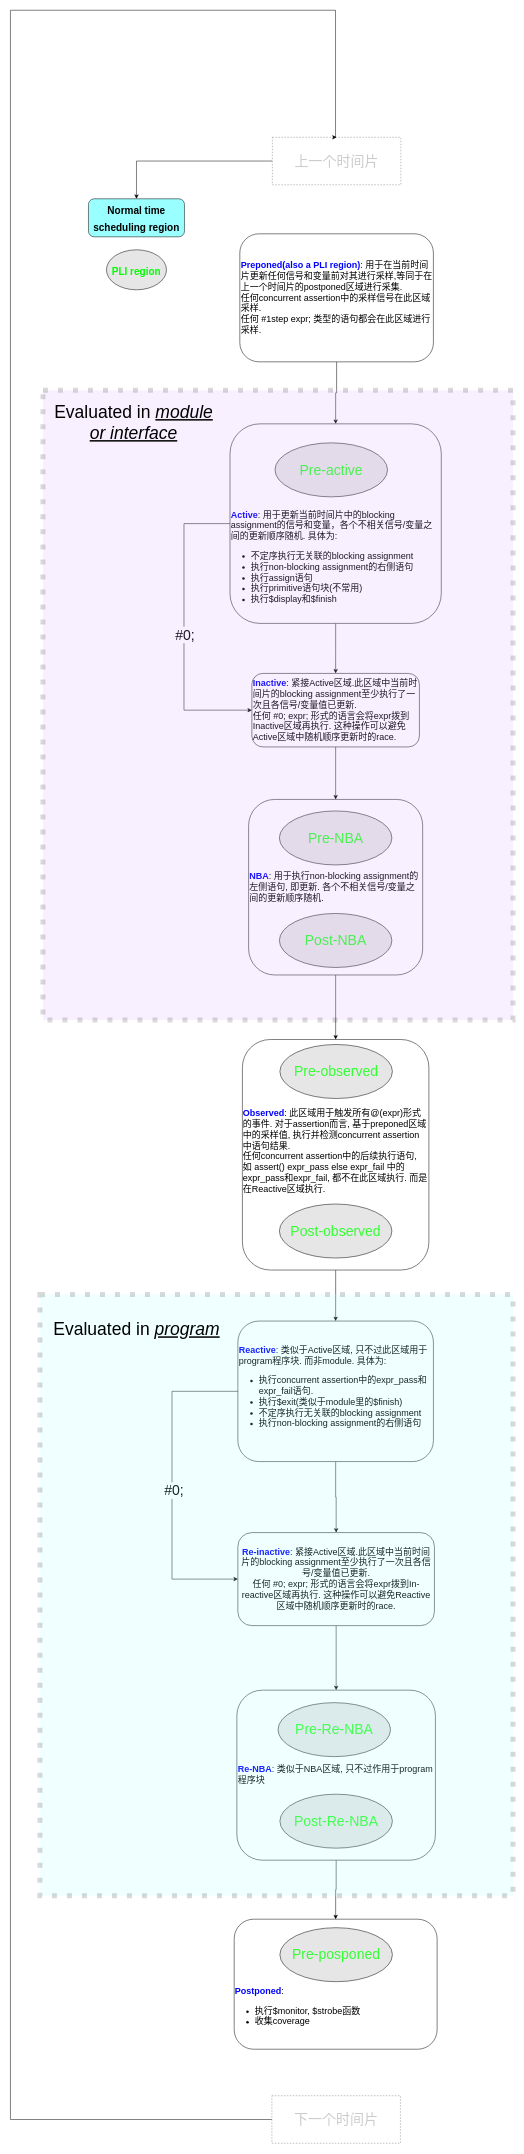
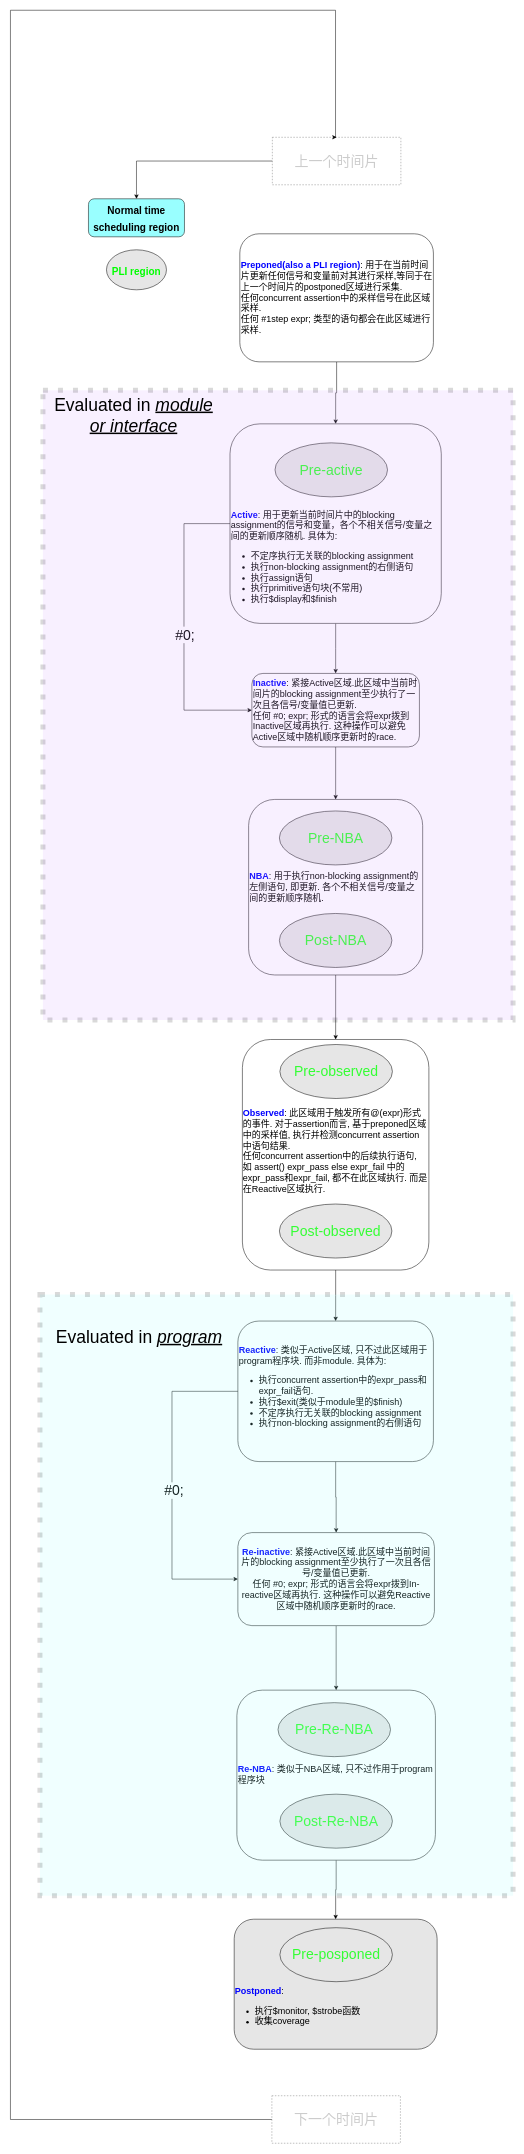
  <mxCell id="0" />
  <mxCell id="1" parent="0" />
  <mxCell id="2" style="edgeStyle=orthogonalEdgeStyle;rounded=0;orthogonalLoop=1;jettySize=auto;html=1;entryX=0.5;entryY=0;entryDx=0;entryDy=0;" edge="1" parent="1" source="3" target="5"><mxGeometry relative="1" as="geometry" /></mxCell>
  <mxCell id="3" value="&lt;font style=&quot;font-size: 18px&quot;&gt;&lt;font color=&quot;#0000ff&quot;&gt;&lt;b&gt;Preponed(also a PLI region)&lt;/b&gt;&lt;/font&gt;: 用于在当前时间片更新任何信号和变量前对其进行采样,等同于在上一个时间片的postponed区域进行采集.&lt;br&gt;任何concurrent assertion中的采样信号在此区域采样.&lt;br&gt;任何 #1step expr; 类型的语句都会在此区域进行采样.&lt;/font&gt;" style="rounded=1;whiteSpace=wrap;html=1;align=left;" parent="1" vertex="1"><mxGeometry x="478.64" y="467" width="387.12" height="256" as="geometry" /></mxCell>
  <mxCell id="4" style="edgeStyle=orthogonalEdgeStyle;rounded=0;orthogonalLoop=1;jettySize=auto;html=1;entryX=0.5;entryY=0;entryDx=0;entryDy=0;" edge="1" parent="1" source="5" target="9"><mxGeometry relative="1" as="geometry" /></mxCell>
  <mxCell id="5" value="&lt;font style=&quot;font-size: 18px&quot;&gt;&lt;font color=&quot;#0000ff&quot;&gt;&lt;b&gt;&lt;br&gt;&lt;br&gt;&lt;br&gt;&lt;br&gt;&lt;br&gt;&lt;br&gt;&lt;br&gt;Active&lt;/b&gt;&lt;/font&gt;: 用于更新当前时间片中的blocking assignment的信号和变量，各个不相关信号/变量之间的更新顺序随机. 具体为:&lt;br&gt;&lt;ul&gt;&lt;li&gt;不定序执行无关联的blocking assignment&lt;/li&gt;&lt;li&gt;执行non-blocking assignment的右侧语句&lt;/li&gt;&lt;li&gt;执行assign语句&lt;/li&gt;&lt;li&gt;执行primitive语句块(不常用)&lt;/li&gt;&lt;li&gt;执行$display和$finish&lt;/li&gt;&lt;/ul&gt;&lt;/font&gt;" style="rounded=1;whiteSpace=wrap;html=1;align=left;" parent="1" vertex="1"><mxGeometry x="459.01" y="847" width="422.5" height="399" as="geometry" /></mxCell>
  <mxCell id="6" style="edgeStyle=orthogonalEdgeStyle;rounded=0;orthogonalLoop=1;jettySize=auto;html=1;entryX=0;entryY=0.5;entryDx=0;entryDy=0;exitX=0;exitY=0.5;exitDx=0;exitDy=0;endArrow=none;endFill=0;startArrow=classic;startFill=1;" edge="1" parent="1" source="9" target="5"><mxGeometry relative="1" as="geometry"><Array as="points"><mxPoint x="367" y="1420" /><mxPoint x="367" y="1047" /></Array></mxGeometry></mxCell>
  <mxCell id="7" value="&lt;font style=&quot;font-size: 28px;&quot;&gt;#0;&lt;/font&gt;" style="edgeLabel;html=1;align=center;verticalAlign=middle;resizable=0;points=[];fontSize=28;" vertex="1" connectable="0" parent="6"><mxGeometry x="-0.078" relative="1" as="geometry"><mxPoint x="1" y="-10" as="offset" /></mxGeometry></mxCell>
  <mxCell id="8" style="edgeStyle=orthogonalEdgeStyle;rounded=0;orthogonalLoop=1;jettySize=auto;html=1;entryX=0.5;entryY=0;entryDx=0;entryDy=0;" edge="1" parent="1" source="9" target="11"><mxGeometry relative="1" as="geometry" /></mxCell>
  <mxCell id="9" value="&lt;font style=&quot;font-size: 18px&quot;&gt;&lt;font color=&quot;#0000ff&quot;&gt;&lt;b&gt;Inactive&lt;/b&gt;&lt;/font&gt;: 紧接Active区域.此区域中当前时间片的blocking assignment至少执行了一次且各信号/变量值已更新.&lt;br&gt;任何 #0; expr; 形式的语言会将expr拨到Inactive区域再执行. 这种操作可以避免Active区域中随机顺序更新时的race.&lt;br&gt;&lt;/font&gt;" style="rounded=1;whiteSpace=wrap;html=1;align=left;" parent="1" vertex="1"><mxGeometry x="502.75" y="1346" width="335" height="147" as="geometry" /></mxCell>
  <mxCell id="10" style="edgeStyle=orthogonalEdgeStyle;rounded=0;orthogonalLoop=1;jettySize=auto;html=1;entryX=0.5;entryY=0;entryDx=0;entryDy=0;" edge="1" parent="1" source="11" target="13"><mxGeometry relative="1" as="geometry" /></mxCell>
  <mxCell id="11" value="&lt;font style=&quot;font-size: 18px&quot;&gt;&lt;b&gt;&lt;font color=&quot;#0000ff&quot;&gt;NBA&lt;/font&gt;&lt;/b&gt;: 用于执行non-blocking assignment的左侧语句, 即更新.&amp;nbsp;&lt;/font&gt;&lt;span style=&quot;font-size: 18px&quot;&gt;各个不相关信号/变量之间的更新顺序随机.&lt;/span&gt;" style="rounded=1;whiteSpace=wrap;html=1;align=left;" parent="1" vertex="1"><mxGeometry x="496.25" y="1598" width="348" height="351" as="geometry" /></mxCell>
  <mxCell id="12" style="edgeStyle=orthogonalEdgeStyle;rounded=0;orthogonalLoop=1;jettySize=auto;html=1;entryX=0.5;entryY=0;entryDx=0;entryDy=0;" edge="1" parent="1" source="13" target="15"><mxGeometry relative="1" as="geometry" /></mxCell>
  <mxCell id="13" value="&lt;div style=&quot;text-align: left&quot;&gt;&lt;font style=&quot;font-size: 18px&quot;&gt;&lt;font color=&quot;#0000ff&quot;&gt;&lt;b&gt;Observed&lt;/b&gt;&lt;/font&gt;: 此区域用于触发所有@(expr)形式的事件.&amp;nbsp;&lt;/font&gt;&lt;span style=&quot;font-size: 18px&quot;&gt;对于assertion而言, 基于preponed区域中的采样值, 执行并检测concurrent assertion中语句结果.&amp;nbsp;&lt;/span&gt;&lt;/div&gt;&lt;div style=&quot;text-align: left&quot;&gt;&lt;font style=&quot;font-size: 18px&quot;&gt;任何concurrent assertion中的后续执行语句, 如 assert() expr_pass else expr_fail 中的expr_pass和expr_fail, 都不在此区域执行. 而是在Reactive区域执行.&lt;/font&gt;&lt;/div&gt;&lt;div style=&quot;text-align: left&quot;&gt;&lt;span style=&quot;color: rgba(0 , 0 , 0 , 0) ; font-family: monospace ; font-size: 0px&quot;&gt;于%3CmxGraphModel%3E%3Croot%3E%3CmxCell%20id%3D%220%22%2F%3E%3CmxCell%20id%3D%221%22%20parent%3D%220%22%2F%3E%3CmxCell%20id%3D%222%22%20value%3D%22%26lt%3Bfont%20style%3D%26quot%3Bfont-size%3A%2018px%26quot%3B%26gt%3BNBA%26lt%3B%2Ffont%26gt%3B%22%20style%3D%22rounded%3D1%3BwhiteSpace%3Dwrap%3Bhtml%3D1%3B%22%20vertex%3D%221%22%20parent%3D%221%22%3E%3CmxGeometry%20x%3D%22320%22%20y%3D%22720%22%20width%3D%22120%22%20height%3D%2260%22%20as%3D%22geometry%22%2F%3E%3C%2FmxCell%3E%3C%2Froot%3E%3C%2FmxGraphModel%3E：sd&lt;/span&gt;&lt;/div&gt;" style="rounded=1;whiteSpace=wrap;html=1;" parent="1" vertex="1"><mxGeometry x="483.82" y="2078" width="372.88" height="461" as="geometry" /></mxCell>
  <mxCell id="14" style="edgeStyle=orthogonalEdgeStyle;rounded=0;orthogonalLoop=1;jettySize=auto;html=1;entryX=0.5;entryY=0;entryDx=0;entryDy=0;" edge="1" parent="1" source="15" target="19"><mxGeometry relative="1" as="geometry" /></mxCell>
  <mxCell id="15" value="&lt;font style=&quot;font-size: 18px&quot;&gt;&lt;font color=&quot;#0000ff&quot;&gt;&lt;b&gt;Reactive&lt;/b&gt;&lt;/font&gt;: 类似于Active区域, 只不过此区域用于program程序块. 而非module. 具体为:&lt;br&gt;&lt;ul&gt;&lt;li&gt;&lt;font style=&quot;font-size: 18px&quot;&gt;执行concurrent assertion中的expr_pass和expr_fail语句.&lt;/font&gt;&lt;/li&gt;&lt;li&gt;&lt;font style=&quot;font-size: 18px&quot;&gt;执行$exit(类似于module里的$finish)&lt;/font&gt;&lt;/li&gt;&lt;li&gt;不定序执行无关联的blocking assignment&lt;/li&gt;&lt;li&gt;执行non-blocking assignment的右侧语句&lt;/li&gt;&lt;/ul&gt;&lt;/font&gt;" style="rounded=1;whiteSpace=wrap;html=1;align=left;" parent="1" vertex="1"><mxGeometry x="474.76" y="2641" width="391" height="281" as="geometry" /></mxCell>
  <mxCell id="16" style="edgeStyle=orthogonalEdgeStyle;rounded=0;orthogonalLoop=1;jettySize=auto;html=1;entryX=0.5;entryY=0;entryDx=0;entryDy=0;" edge="1" parent="1" source="19" target="21"><mxGeometry relative="1" as="geometry" /></mxCell>
  <mxCell id="17" style="edgeStyle=orthogonalEdgeStyle;rounded=0;orthogonalLoop=1;jettySize=auto;html=1;entryX=0;entryY=0.5;entryDx=0;entryDy=0;endArrow=none;endFill=0;startArrow=classic;startFill=1;" edge="1" parent="1" source="19" target="15"><mxGeometry relative="1" as="geometry"><Array as="points"><mxPoint x="343" y="3157" /><mxPoint x="343" y="2782" /></Array></mxGeometry></mxCell>
  <mxCell id="18" value="#0;" style="edgeLabel;html=1;align=center;verticalAlign=middle;resizable=0;points=[];fontSize=28;" vertex="1" connectable="0" parent="17"><mxGeometry x="0.101" y="2" relative="1" as="geometry"><mxPoint x="5" y="43" as="offset" /></mxGeometry></mxCell>
  <mxCell id="19" value="&lt;font color=&quot;#0000ff&quot; style=&quot;font-size: 18px ; text-align: left&quot;&gt;&lt;b&gt;Re-inactive&lt;/b&gt;&lt;/font&gt;&lt;span style=&quot;font-size: 18px ; text-align: left&quot;&gt;: 紧接Active区域.此区域中当前时间片的blocking assignment至少执行了一次且各信号/变量值已更新.&lt;/span&gt;&lt;br style=&quot;font-size: 18px ; text-align: left&quot;&gt;&lt;span style=&quot;font-size: 18px ; text-align: left&quot;&gt;任何 #0; expr; 形式的语言会将expr拨到In-reactive区域再执行. 这种操作可以避免Reactive区域中随机顺序更新时的race.&lt;/span&gt;" style="rounded=1;whiteSpace=wrap;html=1;" parent="1" vertex="1"><mxGeometry x="474.76" y="3064" width="393" height="186" as="geometry" /></mxCell>
  <mxCell id="20" style="edgeStyle=orthogonalEdgeStyle;rounded=0;orthogonalLoop=1;jettySize=auto;html=1;entryX=0.5;entryY=0;entryDx=0;entryDy=0;" edge="1" parent="1" source="21" target="22"><mxGeometry relative="1" as="geometry" /></mxCell>
  <mxCell id="21" value="&lt;font style=&quot;font-size: 18px&quot;&gt;&lt;b&gt;&lt;font color=&quot;#0000ff&quot;&gt;Re-NBA&lt;/font&gt;&lt;/b&gt;: 类似于NBA区域, 只不过作用于program程序块&lt;/font&gt;" style="rounded=1;whiteSpace=wrap;html=1;align=left;" parent="1" vertex="1"><mxGeometry x="472.76" y="3379" width="397" height="340" as="geometry" /></mxCell>
- <mxCell id="22" value="&lt;font style=&quot;font-size: 18px&quot;&gt;&lt;b&gt;&lt;font color=&quot;#0000ff&quot;&gt;&lt;br&gt;&lt;br&gt;&lt;br&gt;&lt;br&gt;&lt;br&gt;Postponed&lt;/font&gt;&lt;/b&gt;:&lt;br&gt;&lt;ul&gt;&lt;li&gt;&lt;font style=&quot;font-size: 18px&quot;&gt;执行$monitor, $strobe函数&lt;/font&gt;&lt;/li&gt;&lt;li&gt;&lt;font style=&quot;font-size: 18px&quot;&gt;收集coverage&lt;/font&gt;&lt;/li&gt;&lt;/ul&gt;&lt;/font&gt;" style="rounded=1;whiteSpace=wrap;html=1;align=left;" parent="1" vertex="1"><mxGeometry x="467.39" y="3837" width="405.75" height="260" as="geometry" /></mxCell>
+ <mxCell id="22" value="&lt;font style=&quot;font-size: 18px&quot;&gt;&lt;b&gt;&lt;font color=&quot;#0000ff&quot;&gt;&lt;br&gt;&lt;br&gt;&lt;br&gt;&lt;br&gt;&lt;br&gt;Postponed&lt;/font&gt;&lt;/b&gt;:&lt;br&gt;&lt;ul&gt;&lt;li&gt;&lt;font style=&quot;font-size: 18px&quot;&gt;执行$monitor, $strobe函数&lt;/font&gt;&lt;/li&gt;&lt;li&gt;&lt;font style=&quot;font-size: 18px&quot;&gt;收集coverage&lt;/font&gt;&lt;/li&gt;&lt;/ul&gt;&lt;/font&gt;" style="rounded=1;whiteSpace=wrap;html=1;align=left;fillColor=#e6e6e6;" parent="1" vertex="1"><mxGeometry x="467.39" y="3837" width="405.75" height="260" as="geometry" /></mxCell>
  <mxCell id="23" value="&lt;font style=&quot;font-size: 28px&quot; color=&quot;#33ff33&quot;&gt;Pre-active&lt;/font&gt;" style="ellipse;whiteSpace=wrap;html=1;fillColor=#E6E6E6;" parent="1" vertex="1"><mxGeometry x="549" y="885" width="225" height="108" as="geometry" /></mxCell>
  <mxCell id="24" value="&lt;font style=&quot;font-size: 28px&quot; color=&quot;#33ff33&quot;&gt;Pre-NBA&lt;/font&gt;" style="ellipse;whiteSpace=wrap;html=1;fillColor=#E6E6E6;" vertex="1" parent="1"><mxGeometry x="557.75" y="1621" width="225" height="108" as="geometry" /></mxCell>
  <mxCell id="25" value="&lt;font style=&quot;font-size: 28px&quot; color=&quot;#33ff33&quot;&gt;Post-NBA&lt;/font&gt;" style="ellipse;whiteSpace=wrap;html=1;fillColor=#E6E6E6;" vertex="1" parent="1"><mxGeometry x="557.75" y="1826" width="225" height="108" as="geometry" /></mxCell>
  <mxCell id="26" value="&lt;font style=&quot;font-size: 28px&quot; color=&quot;#33ff33&quot;&gt;Pre-observed&lt;/font&gt;&lt;span style=&quot;color: rgba(0 , 0 , 0 , 0) ; font-family: monospace ; font-size: 0px&quot;&gt;%3CmxGraphModel%3E%3Croot%3E%3CmxCell%20id%3D%220%22%2F%3E%3CmxCell%20id%3D%221%22%20parent%3D%220%22%2F%3E%3CmxCell%20id%3D%222%22%20value%3D%22%26lt%3Bfont%20style%3D%26quot%3Bfont-size%3A%2028px%26quot%3B%20color%3D%26quot%3B%2333ff33%26quot%3B%26gt%3BPre-NBA%26lt%3B%2Ffont%26gt%3B%22%20style%3D%22ellipse%3BwhiteSpace%3Dwrap%3Bhtml%3D1%3B%22%20vertex%3D%221%22%20parent%3D%221%22%3E%3CmxGeometry%20x%3D%22249.75%22%20y%3D%221068%22%20width%3D%22225%22%20height%3D%22108%22%20as%3D%22geometry%22%2F%3E%3C%2FmxCell%3E%3C%2Froot%3E%3C%2FmxGraphModel%3E&lt;/span&gt;" style="ellipse;whiteSpace=wrap;html=1;fillColor=#E6E6E6;" vertex="1" parent="1"><mxGeometry x="558.76" y="2088" width="225" height="108" as="geometry" /></mxCell>
  <mxCell id="27" value="&lt;font style=&quot;font-size: 28px&quot; color=&quot;#33ff33&quot;&gt;Post-observed&lt;/font&gt;&lt;span style=&quot;color: rgba(0 , 0 , 0 , 0) ; font-family: monospace ; font-size: 0px&quot;&gt;%3CmxGraphModel%3E%3Croot%3E%3CmxCell%20id%3D%220%22%2F%3E%3CmxCell%20id%3D%221%22%20parent%3D%220%22%2F%3E%3CmxCell%20id%3D%222%22%20value%3D%22%26lt%3Bfont%20style%3D%26quot%3Bfont-size%3A%2028px%26quot%3B%20color%3D%26quot%3B%2333ff33%26quot%3B%26gt%3BPre-NBA%26lt%3B%2Ffont%26gt%3B%22%20style%3D%22ellipse%3BwhiteSpace%3Dwrap%3Bhtml%3D1%3B%22%20vertex%3D%221%22%20parent%3D%221%22%3E%3CmxGeometry%20x%3D%22249.75%22%20y%3D%221068%22%20width%3D%22225%22%20height%3D%22108%22%20as%3D%22geometry%22%2F%3E%3C%2FmxCell%3E%3C%2Froot%3E%3C%2FmxGraphModel%3E&lt;/span&gt;" style="ellipse;whiteSpace=wrap;html=1;fillColor=#E6E6E6;" vertex="1" parent="1"><mxGeometry x="557.75" y="2407" width="225" height="108" as="geometry" /></mxCell>
  <mxCell id="28" value="&lt;font style=&quot;font-size: 28px&quot; color=&quot;#33ff33&quot;&gt;Pre-Re-NBA&lt;/font&gt;" style="ellipse;whiteSpace=wrap;html=1;fillColor=#E6E6E6;" vertex="1" parent="1"><mxGeometry x="555" y="3404" width="225" height="108" as="geometry" /></mxCell>
  <mxCell id="29" value="&lt;font style=&quot;font-size: 28px&quot; color=&quot;#33ff33&quot;&gt;Post-Re-NBA&lt;/font&gt;" style="ellipse;whiteSpace=wrap;html=1;fillColor=#E6E6E6;" vertex="1" parent="1"><mxGeometry x="558.76" y="3587" width="225" height="108" as="geometry" /></mxCell>
  <mxCell id="30" value="&lt;font style=&quot;font-size: 28px&quot; color=&quot;#33ff33&quot;&gt;Pre-posponed&lt;/font&gt;" style="ellipse;whiteSpace=wrap;html=1;fillColor=#E6E6E6;" vertex="1" parent="1"><mxGeometry x="558.76" y="3854" width="225" height="108" as="geometry" /></mxCell>
  <mxCell id="31" value="&lt;font style=&quot;font-size: 20px&quot; color=&quot;#00ff00&quot;&gt;&lt;b&gt;PLI region&lt;/b&gt;&lt;/font&gt;" style="ellipse;whiteSpace=wrap;html=1;fontSize=28;align=center;fillColor=#E6E6E6;" vertex="1" parent="1"><mxGeometry x="212" y="499" width="120" height="80" as="geometry" /></mxCell>
  <mxCell id="32" value="&lt;font style=&quot;font-size: 20px&quot;&gt;&lt;b&gt;Normal time scheduling region&lt;/b&gt;&lt;/font&gt;" style="rounded=1;whiteSpace=wrap;html=1;fontSize=28;align=center;fillColor=#99ffff;" vertex="1" parent="1"><mxGeometry x="176" y="397" width="192" height="76" as="geometry" /></mxCell>
  <mxCell id="33" style="edgeStyle=orthogonalEdgeStyle;rounded=0;orthogonalLoop=1;jettySize=auto;html=1;fontSize=28;" edge="1" parent="1" source="34" target="32"><mxGeometry relative="1" as="geometry" /></mxCell>
  <mxCell id="34" value="&lt;font color=&quot;#cccccc&quot;&gt;上一个时间片&lt;/font&gt;" style="rounded=0;whiteSpace=wrap;html=1;fontSize=28;align=center;dashed=1;opacity=50;" vertex="1" parent="1"><mxGeometry x="543.7" y="274" width="257" height="95" as="geometry" /></mxCell>
  <mxCell id="35" style="edgeStyle=orthogonalEdgeStyle;rounded=0;orthogonalLoop=1;jettySize=auto;html=1;entryX=0.5;entryY=0;entryDx=0;entryDy=0;fontSize=28;startArrow=none;startFill=0;endArrow=classic;endFill=1;" edge="1" parent="1" source="36" target="34"><mxGeometry relative="1" as="geometry"><Array as="points"><mxPoint x="20" y="4238" /><mxPoint x="20" y="20" /><mxPoint x="670" y="20" /><mxPoint x="670" y="274" /></Array></mxGeometry></mxCell>
  <mxCell id="36" value="&lt;font color=&quot;#cccccc&quot;&gt;下一个时间片&lt;/font&gt;" style="rounded=0;whiteSpace=wrap;html=1;fontSize=28;align=center;dashed=1;opacity=50;" vertex="1" parent="1"><mxGeometry x="542.76" y="4190" width="257" height="95" as="geometry" /></mxCell>
  <mxCell id="37" value="" style="rounded=0;whiteSpace=wrap;html=1;dashed=1;fontSize=28;gradientColor=none;opacity=15;align=center;dashPattern=1 2;strokeWidth=10;fillColor=#CC99FF;" vertex="1" parent="1"><mxGeometry x="85" y="780" width="940" height="1259" as="geometry" /></mxCell>
- <mxCell id="38" value="&lt;font style=&quot;font-size: 35px&quot;&gt;Evaluated in &lt;i&gt;&lt;u&gt;module&lt;br&gt;or interface&lt;br&gt;&lt;/u&gt;&lt;/i&gt;&lt;/font&gt;" style="text;html=1;strokeColor=none;fillColor=none;align=center;verticalAlign=middle;whiteSpace=wrap;rounded=0;dashed=1;dashPattern=1 2;fontSize=28;opacity=15;" vertex="1" parent="1"><mxGeometry x="91" y="801" width="351" height="86" as="geometry" /></mxCell>
+ <mxCell id="38" value="&lt;font style=&quot;font-size: 35px&quot;&gt;Evaluated in &lt;i&gt;&lt;u&gt;module&lt;br&gt;or interface&lt;br&gt;&lt;/u&gt;&lt;/i&gt;&lt;/font&gt;" style="text;html=1;strokeColor=none;fillColor=none;align=center;verticalAlign=middle;whiteSpace=wrap;rounded=0;dashed=1;dashPattern=1 2;fontSize=28;opacity=15;" vertex="1" parent="1"><mxGeometry x="91" y="786" width="351" height="86" as="geometry" /></mxCell>
  <mxCell id="39" value="" style="rounded=0;whiteSpace=wrap;html=1;dashed=1;fontSize=28;gradientColor=none;opacity=15;align=center;dashPattern=1 2;strokeWidth=10;fillColor=#99FFFF;" vertex="1" parent="1"><mxGeometry x="79" y="2588" width="946" height="1202" as="geometry" /></mxCell>
- <mxCell id="40" value="&lt;font style=&quot;font-size: 35px&quot;&gt;Evaluated in &lt;i&gt;&lt;u&gt;program&lt;/u&gt;&lt;/i&gt;&lt;/font&gt;" style="text;html=1;strokeColor=none;fillColor=none;align=center;verticalAlign=middle;whiteSpace=wrap;rounded=0;dashed=1;dashPattern=1 2;fontSize=28;opacity=15;" vertex="1" parent="1"><mxGeometry x="96.5" y="2614" width="351" height="86" as="geometry" /></mxCell>
+ <mxCell id="40" value="&lt;font style=&quot;font-size: 35px&quot;&gt;Evaluated in &lt;i&gt;&lt;u&gt;program&lt;/u&gt;&lt;/i&gt;&lt;/font&gt;" style="text;html=1;strokeColor=none;fillColor=none;align=center;verticalAlign=middle;whiteSpace=wrap;rounded=0;dashed=1;dashPattern=1 2;fontSize=28;opacity=15;" vertex="1" parent="1"><mxGeometry x="101.5" y="2629" width="351" height="86" as="geometry" /></mxCell>
